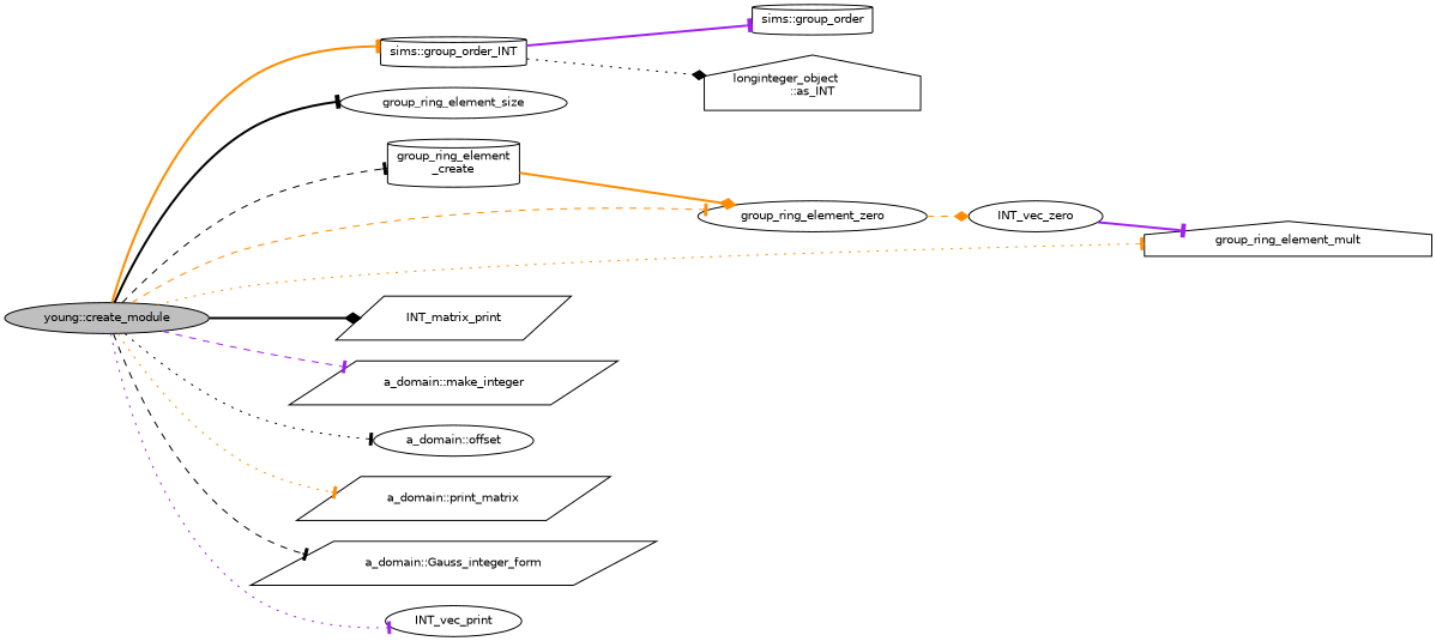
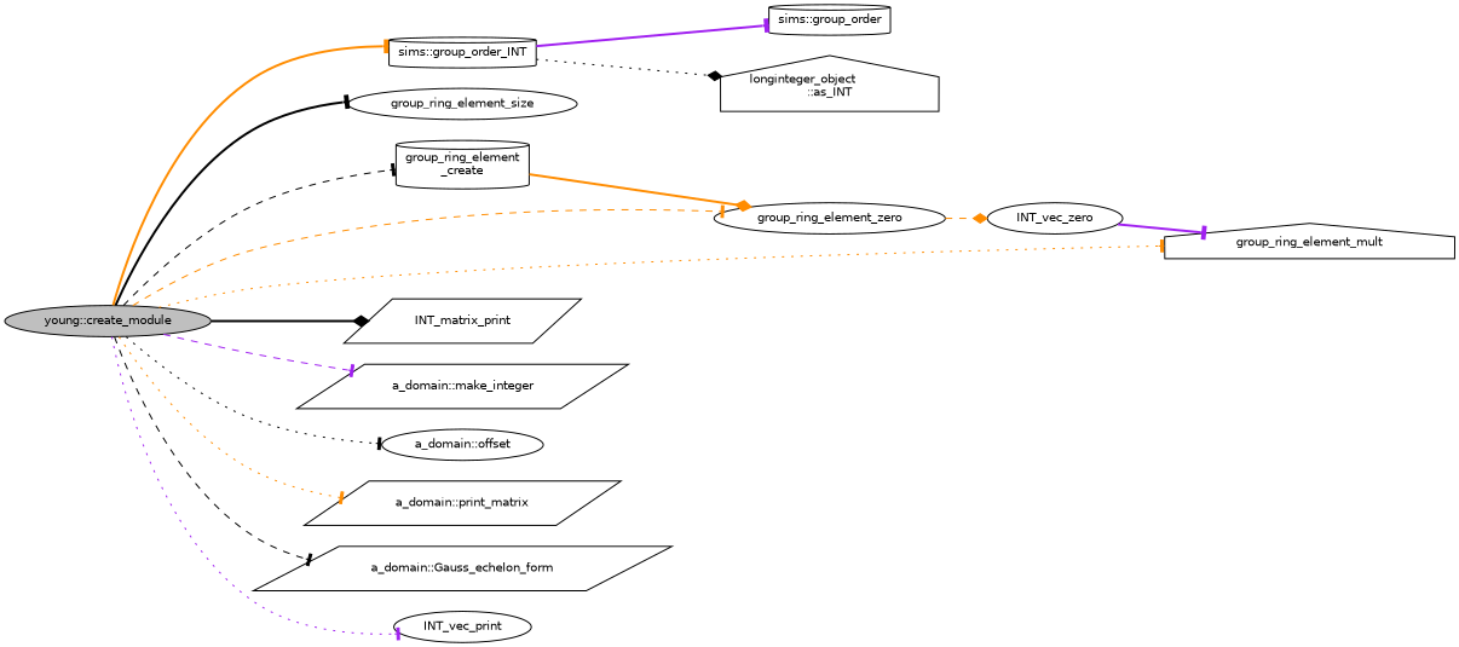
  digraph {
    rankdir=LR
    node [color=black fillcolor=white fontname=Helvetica fontsize=10 shape=ellipse style=filled]
    edge [arrowhead=tee color=darkorange fontname=Helvetica fontsize=10 labelfontname=Helvetica labelfontsize=10 style=bold]
    n1 [fillcolor=grey75 fontcolor=black height=0.2 label="young::create_module" width=0.4]
    n2 [height=0.2 label="sims::group_order_INT" shape=cylinder width=0.4]
    n3 [height=0.2 label=group_ring_element_size width=0.4]
    n4 [height=0.2 label="group_ring_element\l_create" shape=cylinder width=0.4]
    n5 [height=0.2 label=group_ring_element_zero width=0.4]
    n6 [height=0.2 label=group_ring_element_mult shape=house width=0.4]
    n7 [height=0.2 label=INT_matrix_print shape=parallelogram width=0.4]
    n8 [height=0.2 label="a_domain::make_integer" shape=parallelogram width=0.4]
    n9 [height=0.2 label="a_domain::offset" width=0.4]
    n10 [height=0.2 label="a_domain::print_matrix" shape=parallelogram width=0.4]
-   n11 [height=0.2 label="a_domain::Gauss_integer_form" shape=parallelogram width=0.4]
+   n11 [height=0.2 label="a_domain::Gauss_echelon_form" shape=parallelogram width=0.4]
    n12 [height=0.2 label=INT_vec_print width=0.4]
    n13 [height=0.2 label="sims::group_order" shape=cylinder width=0.4]
    n14 [height=0.2 label="longinteger_object\l::as_INT" shape=house width=0.4]
    n15 [height=0.2 label=INT_vec_zero width=0.4]
    n1 -> n2
    n1 -> n3 [color=black]
    n1 -> n4 [color=black style=dashed]
    n1 -> n5 [style=dashed]
    n1 -> n6 [style=dotted]
    n1 -> n7 [arrowhead=diamond color=black]
    n1 -> n8 [color=purple style=dashed]
    n1 -> n9 [color=black style=dotted]
    n1 -> n10 [style=dotted]
    n1 -> n11 [color=black style=dashed]
    n1 -> n12 [color=purple style=dotted]
    n2 -> n13 [color=purple]
    n2 -> n14 [arrowhead=diamond color=black style=dotted]
    n4 -> n5 [arrowhead=diamond]
    n5 -> n15 [arrowhead=diamond style=dashed]
    n15 -> n6 [color=purple]
  }
